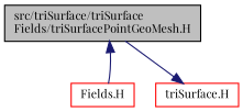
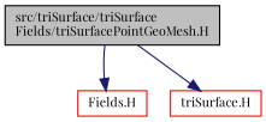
  digraph {
    fontname="Playfair Display"
    node [color=red fontname="Playfair Display" fontsize=10 shape=record]
    edge [color=midnightblue fontname="Playfair Display" fontsize=10 labelfontname=Helvetica labelfontsize=10 style=solid]
    n1 [color=black fillcolor=grey75 fontcolor=black height=0.2 label="src/triSurface/triSurface\lFields/triSurfacePointGeoMesh.H" style=filled width=0.4]
    n2 [height=0.2 label="Fields.H" width=0.4]
    n3 [height=0.2 label="triSurface.H" width=0.4]
-   n2 -> n1
+   n1 -> n2
    n1 -> n3
  }
